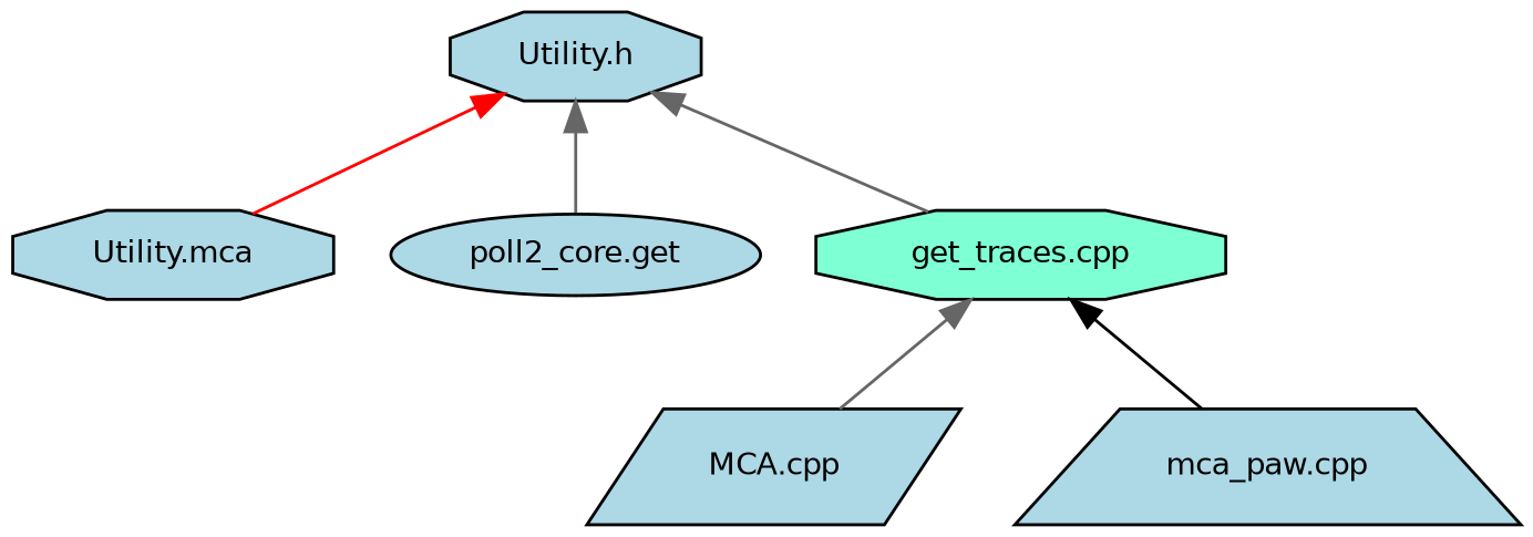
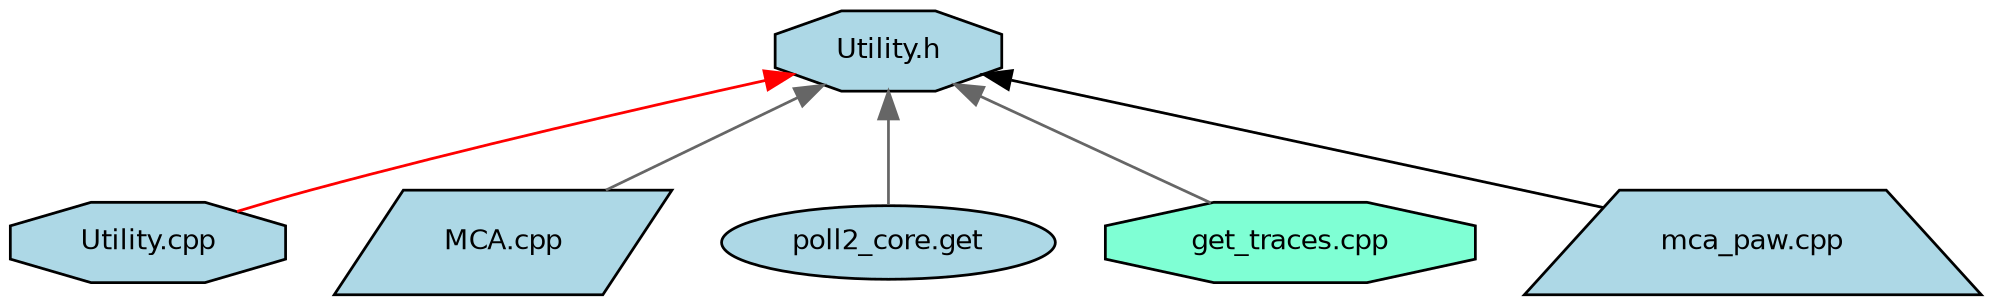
  digraph {
    node [color=black fillcolor=lightblue fontname=Helvetica fontsize=10 shape=octagon style=filled]
    edge [color=gray40 dir=back fontname=Helvetica fontsize=10 labelfontname=Helvetica labelfontsize=10 style=solid]
    n1 [fontcolor=black height=0.2 label="Utility.h" width=0.4]
-   n2 [height=0.2 label="Utility.mca" width=0.4]
+   n2 [height=0.2 label="Utility.cpp" width=0.4]
    n3 [height=0.2 label="MCA.cpp" shape=parallelogram width=0.4]
    n4 [height=0.2 label="poll2_core.get" shape=ellipse width=0.4]
    n5 [fillcolor=aquamarine height=0.2 label="get_traces.cpp" width=0.4]
    n6 [height=0.2 label="mca_paw.cpp" shape=trapezium width=0.4]
    n1 -> n2 [color=red]
-   n5 -> n3
+   n1 -> n3
    n1 -> n4
    n1 -> n5
-   n5 -> n6 [color=black]
+   n1 -> n6 [color=black]
  }
